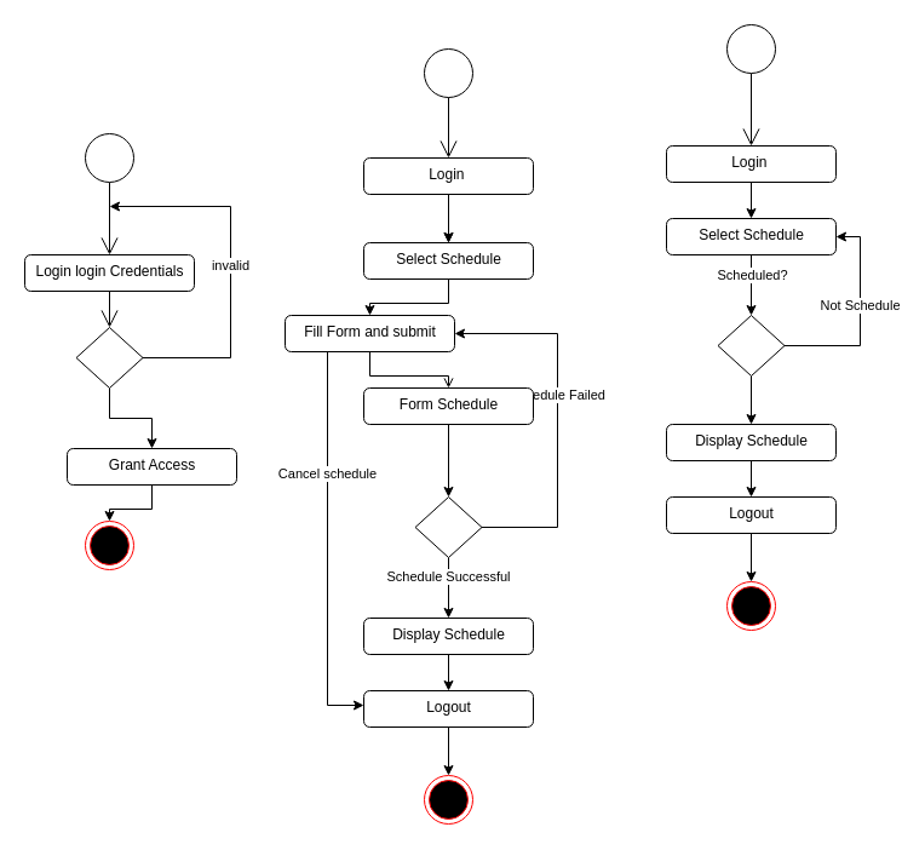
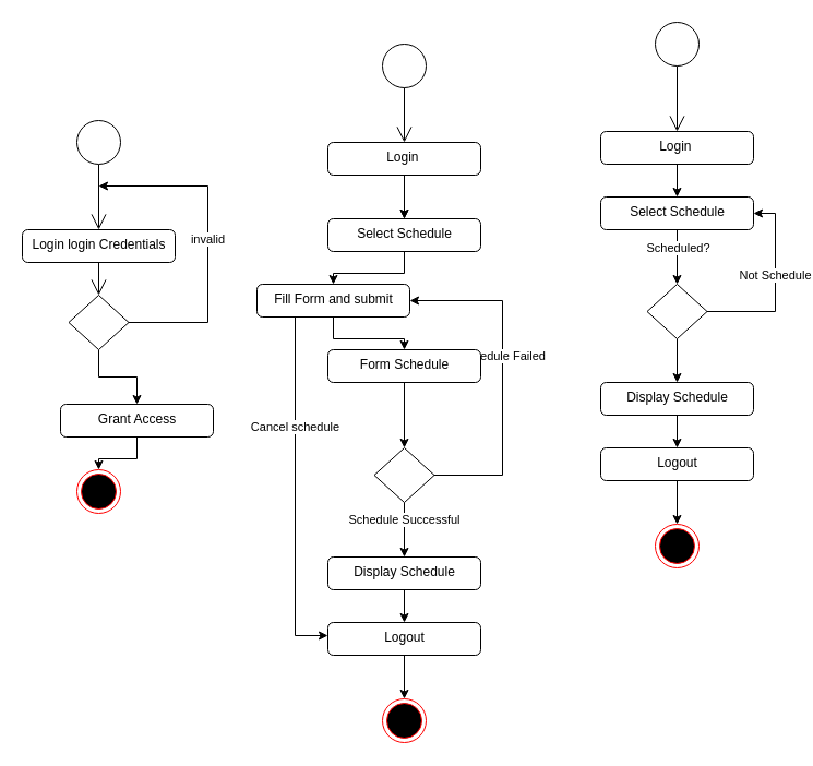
  <mxCell id="0" />
  <mxCell id="1" parent="0" />
  <mxCell id="2" value="" style="endArrow=open;endFill=1;endSize=12;html=1;exitX=0.5;exitY=1;exitDx=0;exitDy=0;entryX=0.5;entryY=0;entryDx=0;entryDy=0;" parent="1" source="25" target="3" edge="1"><mxGeometry width="160" relative="1" as="geometry"><mxPoint x="90" y="160" as="sourcePoint" /><mxPoint x="90" y="210" as="targetPoint" /></mxGeometry></mxCell>
  <mxCell id="3" value="Login login Credentials" style="html=1;align=center;verticalAlign=top;rounded=1;absoluteArcSize=1;arcSize=10;dashed=0;" parent="1" vertex="1"><mxGeometry x="20" y="210" width="140" height="30" as="geometry" /></mxCell>
  <mxCell id="4" value="invalid" style="edgeStyle=orthogonalEdgeStyle;rounded=0;orthogonalLoop=1;jettySize=auto;html=1;exitX=1;exitY=0.5;exitDx=0;exitDy=0;" parent="1" source="6" edge="1"><mxGeometry relative="1" as="geometry"><mxPoint x="90" y="170" as="targetPoint" /><Array as="points"><mxPoint x="190" y="295" /><mxPoint x="190" y="170" /></Array></mxGeometry></mxCell>
  <mxCell id="5" style="edgeStyle=orthogonalEdgeStyle;rounded=0;orthogonalLoop=1;jettySize=auto;html=1;exitX=0.5;exitY=1;exitDx=0;exitDy=0;entryX=0.5;entryY=0;entryDx=0;entryDy=0;" parent="1" source="6" target="9" edge="1"><mxGeometry relative="1" as="geometry" /></mxCell>
  <mxCell id="6" value="" style="rhombus;" parent="1" vertex="1"><mxGeometry x="62.5" y="270" width="55" height="50" as="geometry" /></mxCell>
  <mxCell id="7" value="" style="endArrow=open;endFill=1;endSize=12;html=1;entryX=0.5;entryY=0;entryDx=0;entryDy=0;" parent="1" source="3" target="6" edge="1"><mxGeometry width="160" relative="1" as="geometry"><mxPoint x="90" y="310" as="sourcePoint" /><mxPoint x="90" y="360" as="targetPoint" /></mxGeometry></mxCell>
  <mxCell id="8" style="edgeStyle=orthogonalEdgeStyle;rounded=0;orthogonalLoop=1;jettySize=auto;html=1;exitX=0.5;exitY=1;exitDx=0;exitDy=0;" parent="1" source="9" target="10" edge="1"><mxGeometry relative="1" as="geometry" /></mxCell>
  <mxCell id="9" value="Grant Access" style="html=1;align=center;verticalAlign=top;rounded=1;absoluteArcSize=1;arcSize=10;dashed=0;" parent="1" vertex="1"><mxGeometry x="55" y="370" width="140" height="30" as="geometry" /></mxCell>
  <mxCell id="10" value="" style="ellipse;html=1;shape=endState;fillColor=#000000;strokeColor=#ff0000;" parent="1" vertex="1"><mxGeometry x="70" y="430" width="40" height="40" as="geometry" /></mxCell>
  <mxCell id="11" value="" style="endArrow=open;endFill=1;endSize=12;html=1;exitX=0.5;exitY=1;exitDx=0;exitDy=0;entryX=0.5;entryY=0;entryDx=0;entryDy=0;" parent="1" target="12" edge="1"><mxGeometry width="160" relative="1" as="geometry"><mxPoint x="620" y="60" as="sourcePoint" /><mxPoint x="620" y="240" as="targetPoint" /></mxGeometry></mxCell>
  <mxCell id="12" value="Login&amp;nbsp;" style="html=1;align=center;verticalAlign=top;rounded=1;absoluteArcSize=1;arcSize=10;dashed=0;" parent="1" vertex="1"><mxGeometry x="550" y="120" width="140" height="30" as="geometry" /></mxCell>
  <mxCell id="13" value="Not Schedule" style="edgeStyle=orthogonalEdgeStyle;rounded=0;orthogonalLoop=1;jettySize=auto;html=1;exitX=1;exitY=0.5;exitDx=0;exitDy=0;entryX=1;entryY=0.5;entryDx=0;entryDy=0;" parent="1" source="15" target="23" edge="1"><mxGeometry x="0.117" relative="1" as="geometry"><mxPoint x="690" y="315" as="targetPoint" /><Array as="points"><mxPoint x="710" y="285" /><mxPoint x="710" y="195" /></Array><mxPoint as="offset" /></mxGeometry></mxCell>
  <mxCell id="14" style="edgeStyle=orthogonalEdgeStyle;rounded=0;orthogonalLoop=1;jettySize=auto;html=1;exitX=0.5;exitY=1;exitDx=0;exitDy=0;entryX=0.5;entryY=0;entryDx=0;entryDy=0;" edge="1" parent="1" source="15" target="18"><mxGeometry relative="1" as="geometry" /></mxCell>
  <mxCell id="15" value="" style="rhombus;" parent="1" vertex="1"><mxGeometry x="592.5" y="260" width="55" height="50" as="geometry" /></mxCell>
  <mxCell id="16" style="edgeStyle=orthogonalEdgeStyle;rounded=0;orthogonalLoop=1;jettySize=auto;html=1;exitX=0.5;exitY=1;exitDx=0;exitDy=0;" parent="1" source="20" target="19" edge="1"><mxGeometry relative="1" as="geometry"><mxPoint x="615" y="620" as="sourcePoint" /></mxGeometry></mxCell>
  <mxCell id="17" style="edgeStyle=orthogonalEdgeStyle;rounded=0;orthogonalLoop=1;jettySize=auto;html=1;exitX=0.5;exitY=1;exitDx=0;exitDy=0;entryX=0.5;entryY=0;entryDx=0;entryDy=0;" parent="1" source="18" target="20" edge="1"><mxGeometry relative="1" as="geometry" /></mxCell>
  <mxCell id="18" value="Display Schedule" style="html=1;align=center;verticalAlign=top;rounded=1;absoluteArcSize=1;arcSize=10;dashed=0;" parent="1" vertex="1"><mxGeometry x="550" y="350" width="140" height="30" as="geometry" /></mxCell>
  <mxCell id="19" value="" style="ellipse;html=1;shape=endState;fillColor=#000000;strokeColor=#ff0000;" parent="1" vertex="1"><mxGeometry x="600" y="480" width="40" height="40" as="geometry" /></mxCell>
  <mxCell id="20" value="Logout" style="html=1;align=center;verticalAlign=top;rounded=1;absoluteArcSize=1;arcSize=10;dashed=0;" parent="1" vertex="1"><mxGeometry x="550" y="410" width="140" height="30" as="geometry" /></mxCell>
  <mxCell id="21" style="edgeStyle=orthogonalEdgeStyle;rounded=0;orthogonalLoop=1;jettySize=auto;html=1;entryX=0.5;entryY=0;entryDx=0;entryDy=0;exitX=0.5;exitY=1;exitDx=0;exitDy=0;" parent="1" source="23" target="15" edge="1"><mxGeometry relative="1" as="geometry"><mxPoint x="610" y="170" as="sourcePoint" /><mxPoint x="620" y="240" as="targetPoint" /></mxGeometry></mxCell>
  <mxCell id="22" value="Scheduled?" style="edgeLabel;html=1;align=center;verticalAlign=middle;resizable=0;points=[];" vertex="1" connectable="0" parent="21"><mxGeometry x="-0.369" relative="1" as="geometry"><mxPoint as="offset" /></mxGeometry></mxCell>
  <mxCell id="23" value="Select Schedule" style="html=1;align=center;verticalAlign=top;rounded=1;absoluteArcSize=1;arcSize=10;dashed=0;" parent="1" vertex="1"><mxGeometry x="550" y="180" width="140" height="30" as="geometry" /></mxCell>
  <mxCell id="24" style="edgeStyle=orthogonalEdgeStyle;rounded=0;orthogonalLoop=1;jettySize=auto;html=1;exitX=0.5;exitY=1;exitDx=0;exitDy=0;entryX=0.5;entryY=0;entryDx=0;entryDy=0;" parent="1" source="12" target="23" edge="1"><mxGeometry relative="1" as="geometry"><mxPoint x="630" y="160" as="sourcePoint" /><mxPoint x="630" y="320" as="targetPoint" /></mxGeometry></mxCell>
  <mxCell id="25" value="" style="ellipse;fillColor=#ffffff;strokeColor=#000000;" parent="1" vertex="1"><mxGeometry x="70" y="110" width="40" height="40" as="geometry" /></mxCell>
  <mxCell id="26" value="" style="ellipse;fillColor=#ffffff;strokeColor=#000000;" parent="1" vertex="1"><mxGeometry x="600" y="20" width="40" height="40" as="geometry" /></mxCell>
  <mxCell id="27" value="" style="endArrow=open;endFill=1;endSize=12;html=1;exitX=0.5;exitY=1;exitDx=0;exitDy=0;entryX=0.5;entryY=0;entryDx=0;entryDy=0;" parent="1" source="47" edge="1"><mxGeometry width="160" relative="1" as="geometry"><mxPoint x="370" y="100" as="sourcePoint" /><mxPoint x="370" y="140" as="targetPoint" /></mxGeometry></mxCell>
- <mxCell id="28" style="edgeStyle=orthogonalEdgeStyle;rounded=0;orthogonalLoop=1;jettySize=auto;html=1;exitX=0.5;exitY=0.667;exitDx=0;exitDy=0;exitPerimeter=0;endArrow=open;" parent="1" source="41" target="38" edge="1"><mxGeometry relative="1" as="geometry"><mxPoint x="460" y="310" as="sourcePoint" /></mxGeometry></mxCell>
+ <mxCell id="28" style="edgeStyle=orthogonalEdgeStyle;rounded=0;orthogonalLoop=1;jettySize=auto;html=1;exitX=0.5;exitY=0.667;exitDx=0;exitDy=0;exitPerimeter=0;" parent="1" source="41" target="38" edge="1"><mxGeometry relative="1" as="geometry"><mxPoint x="460" y="310" as="sourcePoint" /></mxGeometry></mxCell>
  <mxCell id="29" value="Schedule Failed" style="edgeStyle=orthogonalEdgeStyle;rounded=0;orthogonalLoop=1;jettySize=auto;html=1;exitX=1;exitY=0.5;exitDx=0;exitDy=0;entryX=1;entryY=0.5;entryDx=0;entryDy=0;" parent="1" source="32" target="41" edge="1"><mxGeometry x="0.117" relative="1" as="geometry"><mxPoint x="560" y="350" as="targetPoint" /><Array as="points"><mxPoint x="460" y="435" /><mxPoint x="460" y="275" /></Array><mxPoint as="offset" /></mxGeometry></mxCell>
  <mxCell id="30" style="edgeStyle=orthogonalEdgeStyle;rounded=0;orthogonalLoop=1;jettySize=auto;html=1;exitX=0.5;exitY=1;exitDx=0;exitDy=0;entryX=0.5;entryY=0;entryDx=0;entryDy=0;" parent="1" source="32" target="35" edge="1"><mxGeometry relative="1" as="geometry"><Array as="points"><mxPoint x="370" y="480" /><mxPoint x="370" y="510" /><mxPoint x="370" y="510" /></Array></mxGeometry></mxCell>
  <mxCell id="31" value="Schedule Successful" style="edgeLabel;html=1;align=center;verticalAlign=middle;resizable=0;points=[];" parent="30" vertex="1" connectable="0"><mxGeometry x="-0.4" y="-1" relative="1" as="geometry"><mxPoint as="offset" /></mxGeometry></mxCell>
  <mxCell id="32" value="" style="rhombus;" parent="1" vertex="1"><mxGeometry x="342.5" y="410" width="55" height="50" as="geometry" /></mxCell>
  <mxCell id="33" style="edgeStyle=orthogonalEdgeStyle;rounded=0;orthogonalLoop=1;jettySize=auto;html=1;exitX=0.5;exitY=1;exitDx=0;exitDy=0;" parent="1" source="39" target="36" edge="1"><mxGeometry relative="1" as="geometry"><mxPoint x="365" y="640" as="sourcePoint" /></mxGeometry></mxCell>
  <mxCell id="34" style="edgeStyle=orthogonalEdgeStyle;rounded=0;orthogonalLoop=1;jettySize=auto;html=1;exitX=0.5;exitY=1;exitDx=0;exitDy=0;entryX=0.5;entryY=0;entryDx=0;entryDy=0;" parent="1" source="35" target="39" edge="1"><mxGeometry relative="1" as="geometry" /></mxCell>
  <mxCell id="35" value="Display Schedule" style="html=1;align=center;verticalAlign=top;rounded=1;absoluteArcSize=1;arcSize=10;dashed=0;" parent="1" vertex="1"><mxGeometry x="300" y="510" width="140" height="30" as="geometry" /></mxCell>
  <mxCell id="36" value="" style="ellipse;html=1;shape=endState;fillColor=#000000;strokeColor=#ff0000;" parent="1" vertex="1"><mxGeometry x="350" y="640" width="40" height="40" as="geometry" /></mxCell>
  <mxCell id="37" style="edgeStyle=orthogonalEdgeStyle;rounded=0;orthogonalLoop=1;jettySize=auto;html=1;exitX=0.5;exitY=1;exitDx=0;exitDy=0;entryX=0.5;entryY=0;entryDx=0;entryDy=0;" parent="1" source="38" target="32" edge="1"><mxGeometry relative="1" as="geometry" /></mxCell>
  <mxCell id="38" value="Form Schedule" style="html=1;align=center;verticalAlign=top;rounded=1;absoluteArcSize=1;arcSize=10;dashed=0;" parent="1" vertex="1"><mxGeometry x="300" y="320" width="140" height="30" as="geometry" /></mxCell>
  <mxCell id="39" value="Logout" style="html=1;align=center;verticalAlign=top;rounded=1;absoluteArcSize=1;arcSize=10;dashed=0;" parent="1" vertex="1"><mxGeometry x="300" y="570" width="140" height="30" as="geometry" /></mxCell>
  <mxCell id="40" value="Cancel schedule" style="edgeStyle=orthogonalEdgeStyle;rounded=0;orthogonalLoop=1;jettySize=auto;html=1;exitX=0;exitY=0.5;exitDx=0;exitDy=0;" parent="1" source="41" target="39" edge="1"><mxGeometry relative="1" as="geometry"><mxPoint x="250" y="530" as="targetPoint" /><Array as="points"><mxPoint x="300" y="270" /><mxPoint x="270" y="270" /><mxPoint x="270" y="582" /></Array><mxPoint x="407.5" y="455" as="sourcePoint" /></mxGeometry></mxCell>
  <mxCell id="41" value="Fill Form and submit" style="html=1;align=center;verticalAlign=top;rounded=1;absoluteArcSize=1;arcSize=10;dashed=0;" parent="1" vertex="1"><mxGeometry x="235" y="260" width="140" height="30" as="geometry" /></mxCell>
  <mxCell id="42" style="edgeStyle=orthogonalEdgeStyle;rounded=0;orthogonalLoop=1;jettySize=auto;html=1;entryX=0.5;entryY=0;entryDx=0;entryDy=0;exitX=0.5;exitY=1;exitDx=0;exitDy=0;" parent="1" source="43" target="41" edge="1"><mxGeometry relative="1" as="geometry"><mxPoint x="360" y="190" as="sourcePoint" /><mxPoint x="400" y="250" as="targetPoint" /></mxGeometry></mxCell>
  <mxCell id="43" value="Select Schedule" style="html=1;align=center;verticalAlign=top;rounded=1;absoluteArcSize=1;arcSize=10;dashed=0;" parent="1" vertex="1"><mxGeometry x="300" y="200" width="140" height="30" as="geometry" /></mxCell>
  <mxCell id="44" style="edgeStyle=orthogonalEdgeStyle;rounded=0;orthogonalLoop=1;jettySize=auto;html=1;exitX=0.5;exitY=1;exitDx=0;exitDy=0;entryX=0.5;entryY=0;entryDx=0;entryDy=0;" parent="1" target="43" edge="1"><mxGeometry relative="1" as="geometry"><mxPoint x="370" y="170" as="sourcePoint" /><mxPoint x="380" y="340" as="targetPoint" /></mxGeometry></mxCell>
  <mxCell id="45" value="" style="ellipse;fillColor=#ffffff;strokeColor=#000000;" parent="1" vertex="1"><mxGeometry x="350" y="40" width="40" height="40" as="geometry" /></mxCell>
  <mxCell id="46" value="" style="edgeStyle=orthogonalEdgeStyle;rounded=0;orthogonalLoop=1;jettySize=auto;html=1;exitX=0.5;exitY=1;exitDx=0;exitDy=0;" parent="1" source="47" target="43" edge="1"><mxGeometry relative="1" as="geometry"><mxPoint x="370" y="160" as="sourcePoint" /></mxGeometry></mxCell>
  <mxCell id="47" value="Login&amp;nbsp;" style="html=1;align=center;verticalAlign=top;rounded=1;absoluteArcSize=1;arcSize=10;dashed=0;" parent="1" vertex="1"><mxGeometry x="300" y="130" width="140" height="30" as="geometry" /></mxCell>
  <mxCell id="48" value="" style="endArrow=open;endFill=1;endSize=12;html=1;exitX=0.5;exitY=1;exitDx=0;exitDy=0;entryX=0.5;entryY=0;entryDx=0;entryDy=0;" parent="1" source="45" target="47" edge="1"><mxGeometry width="160" relative="1" as="geometry"><mxPoint x="370" y="80" as="sourcePoint" /><mxPoint x="370" y="140" as="targetPoint" /></mxGeometry></mxCell>
